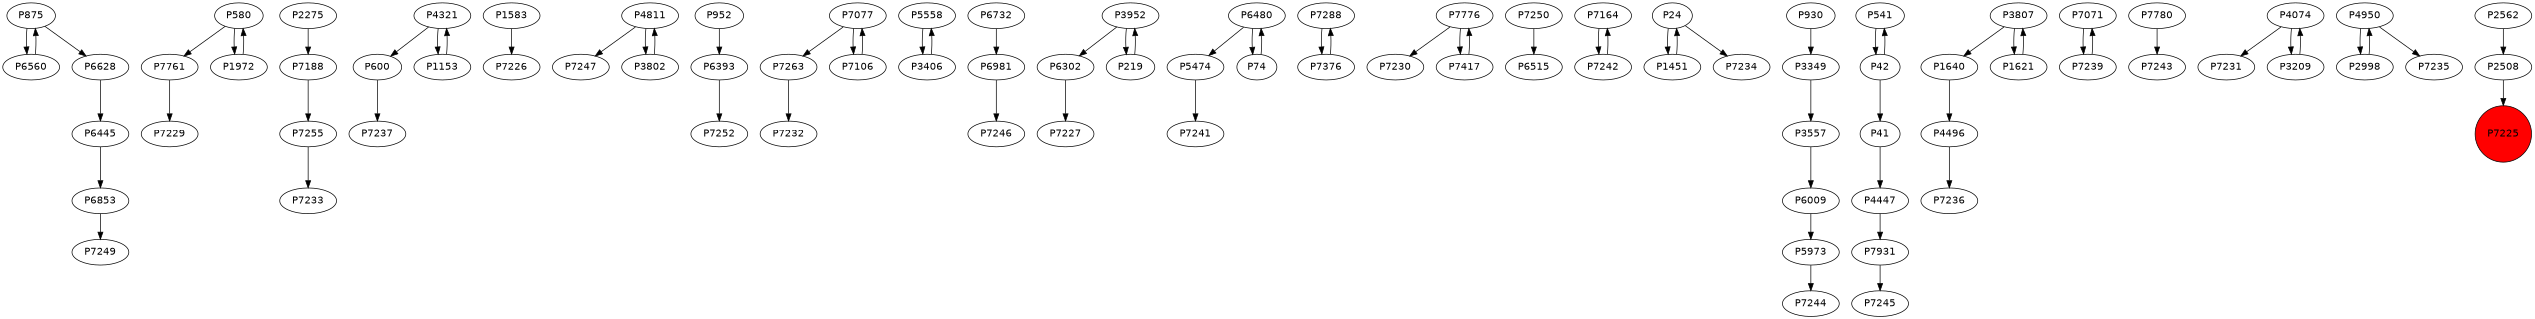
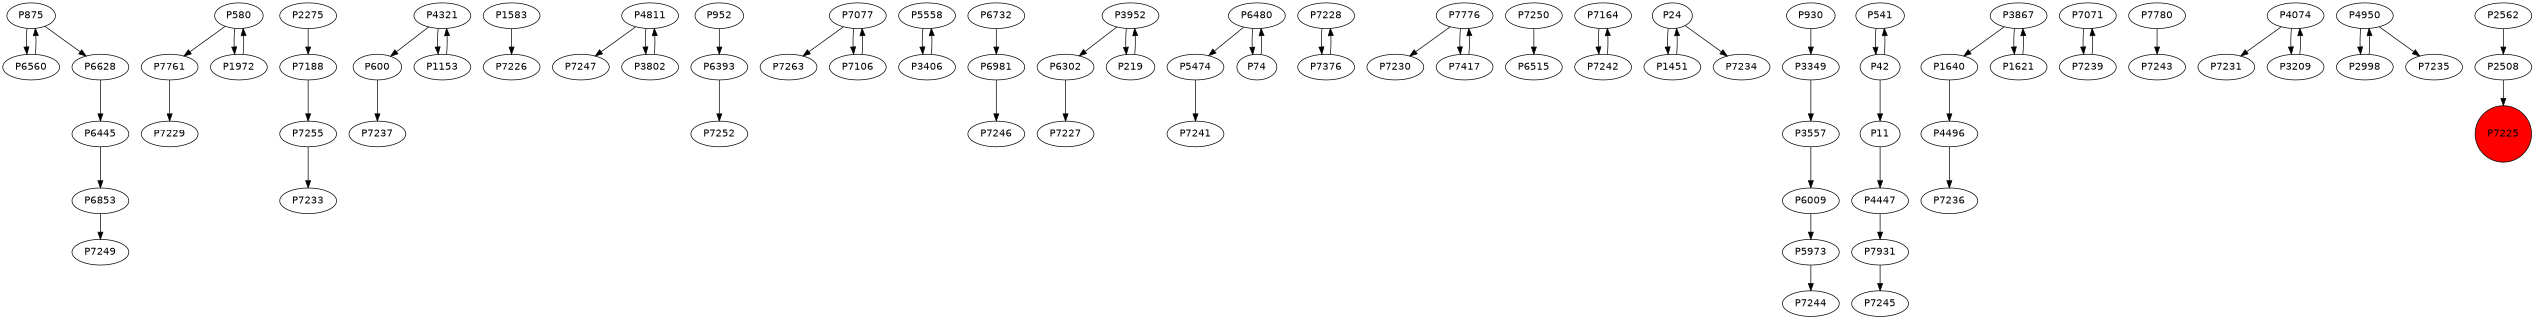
  digraph {
    fontname="DejaVu Sans"
    node [fontname="DejaVu Sans"]
    edge [fontname="DejaVu Sans"]
    P875
    P6560
    P6628
    P6445
    P7761
    P7229
    P7255
    P7233
    P4321
    P600
    P1153
    P7237
    P1583
    P7226
    P4811
    P7247
    P3802
    P952
    P6393
    P7252
    P7263
-   P7232
    P5558
    P3406
    P6732
    P6981
    P3952
    P6302
    P219
    P7227
    P5474
    P7241
    P7077
    P7106
-   P7228 [label=P7288]
+   P7228
    P7376
    P6853
    P7249
    P7776
    P7230
    P7417
    P7250
    P6515
    P7164
    P7242
    P24
    P1451
    P7234
    P3349
    P3557
    P6009
    P5973
    P7244
    P6480
    P74
    P7246
    P541
    P42
-   P11 [label=P41]
+   P11
    P4447
    P7931
-   P3807
+   P3807 [label=P3867]
    P1640
    P1621
    P4496
    P7236
    P7188
    P7071
    P7239
    P580
    P1972
    P7245
    P7780
    P7243
    P930
    P4074
    P7231
    P3209
    P2275
    P4950
    P2998
    P7235
    P2562
    P2508
    P7225 [fillcolor=red shape=circle style=filled]
    P875 -> P6560
    P875 -> P6628
    P6560 -> P875
    P6628 -> P6445
    P6445 -> P6853
    P7761 -> P7229
    P7255 -> P7233
    P4321 -> P600
    P4321 -> P1153
    P600 -> P7237
    P1153 -> P4321
    P1583 -> P7226
    P4811 -> P7247
    P4811 -> P3802
    P3802 -> P4811
    P952 -> P6393
    P6393 -> P7252
-   P7263 -> P7232
    P5558 -> P3406
    P3406 -> P5558
    P6732 -> P6981
    P6981 -> P7246
    P3952 -> P6302
    P3952 -> P219
    P6302 -> P7227
    P219 -> P3952
    P5474 -> P7241
    P7077 -> P7263
    P7077 -> P7106
    P7106 -> P7077
    P7228 -> P7376
    P7376 -> P7228
    P6853 -> P7249
    P7776 -> P7230
    P7776 -> P7417
    P7417 -> P7776
    P7250 -> P6515
    P7164 -> P7242
    P7242 -> P7164
    P24 -> P1451
    P24 -> P7234
    P1451 -> P24
    P3349 -> P3557
    P3557 -> P6009
    P6009 -> P5973
    P5973 -> P7244
    P6480 -> P5474
    P6480 -> P74
    P74 -> P6480
    P541 -> P42
    P42 -> P541
    P42 -> P11
    P11 -> P4447
    P4447 -> P7931
    P7931 -> P7245
    P3807 -> P1640
    P3807 -> P1621
    P1640 -> P4496
    P1621 -> P3807
    P4496 -> P7236
    P7188 -> P7255
    P7071 -> P7239
    P7239 -> P7071
    P580 -> P7761
    P580 -> P1972
    P1972 -> P580
    P7780 -> P7243
    P930 -> P3349
    P4074 -> P7231
    P4074 -> P3209
    P3209 -> P4074
    P2275 -> P7188
    P4950 -> P2998
    P4950 -> P7235
    P2998 -> P4950
    P2562 -> P2508
    P2508 -> P7225
  }
